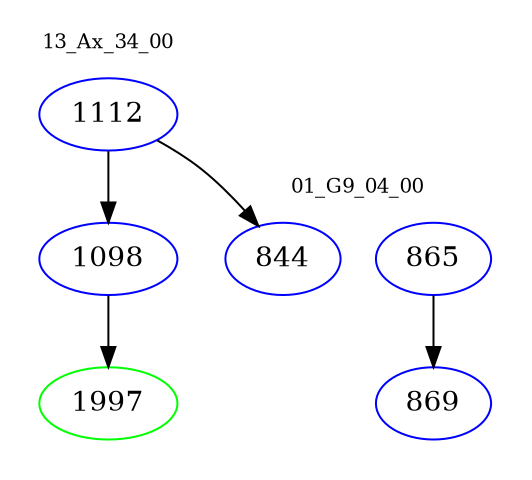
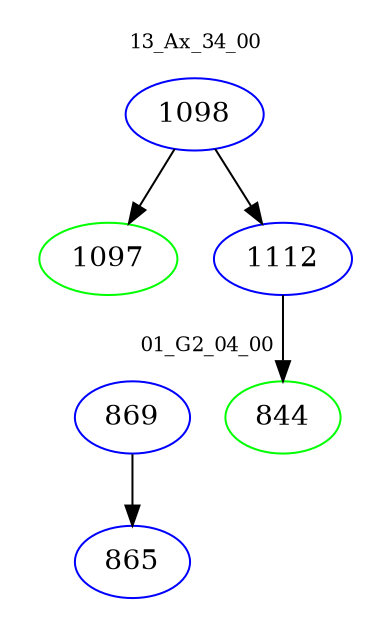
  digraph {
    node [color=blue]
    edge [color=black]
    n1 [label=1098]
-   n2 [color=green label=1997]
+   n2 [color=green label=1097]
    n3 [label=1112]
    n4 [label=865]
-   n5 [label=844]
+   n5 [color=green label=844]
    n6 [label=869]
    subgraph cluster_1 {
      color=white
      fontsize=10
      label="13_Ax_34_00"
      n1
      n2
      n3
    }
    subgraph cluster_2 {
      color=white
      fontsize=10
-     label="01_G9_04_00"
+     label="01_G2_04_00"
      n4
      n5
      n6
    }
    n1 -> n2
-   n3 -> n1
+   n1 -> n3
    n3 -> n5
-   n4 -> n6
+   n6 -> n4
  }
